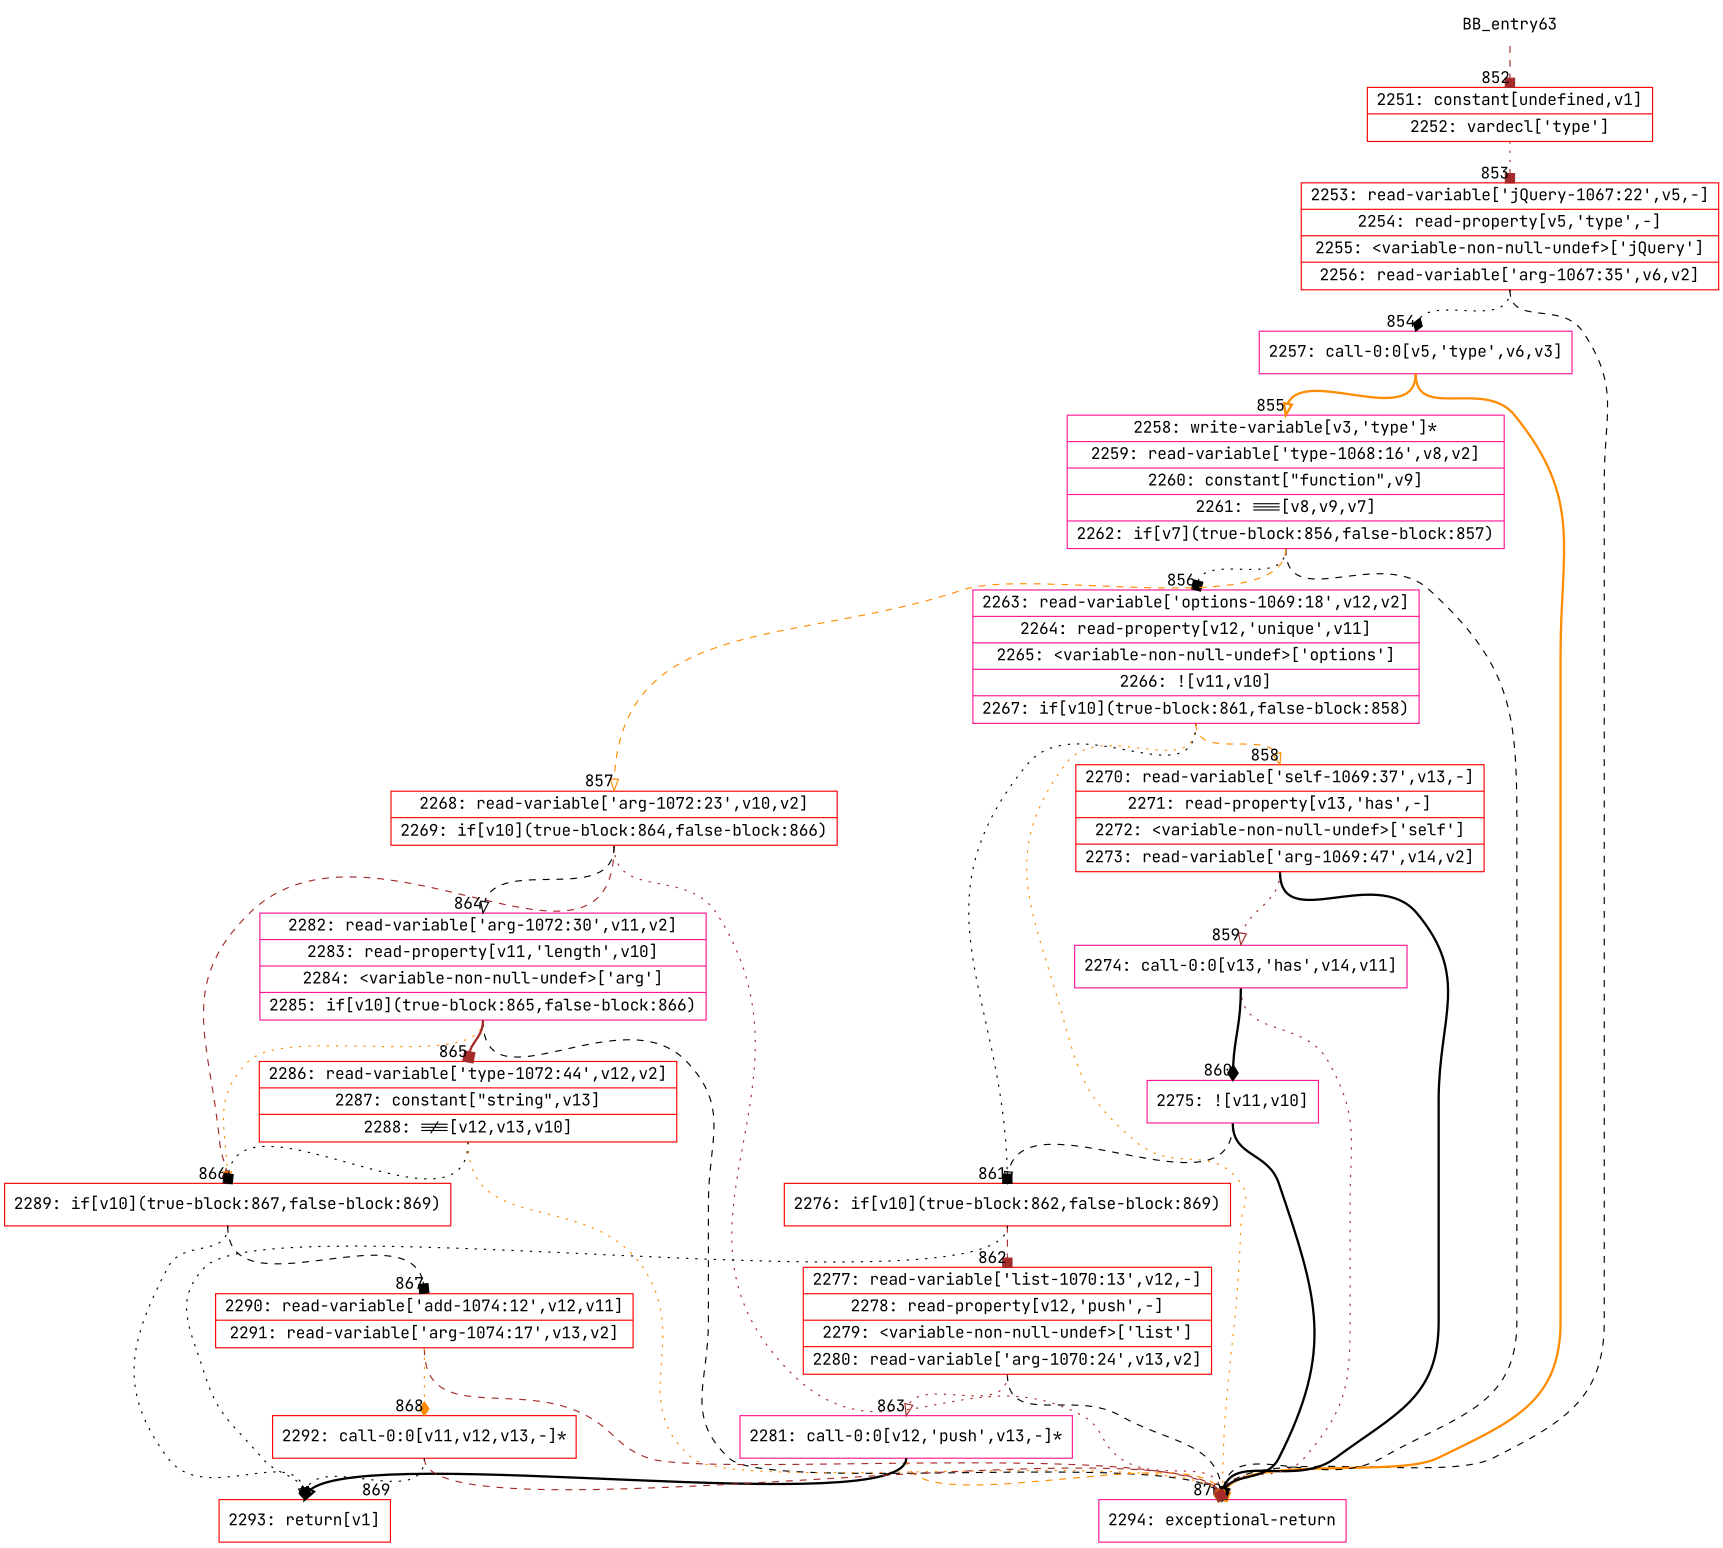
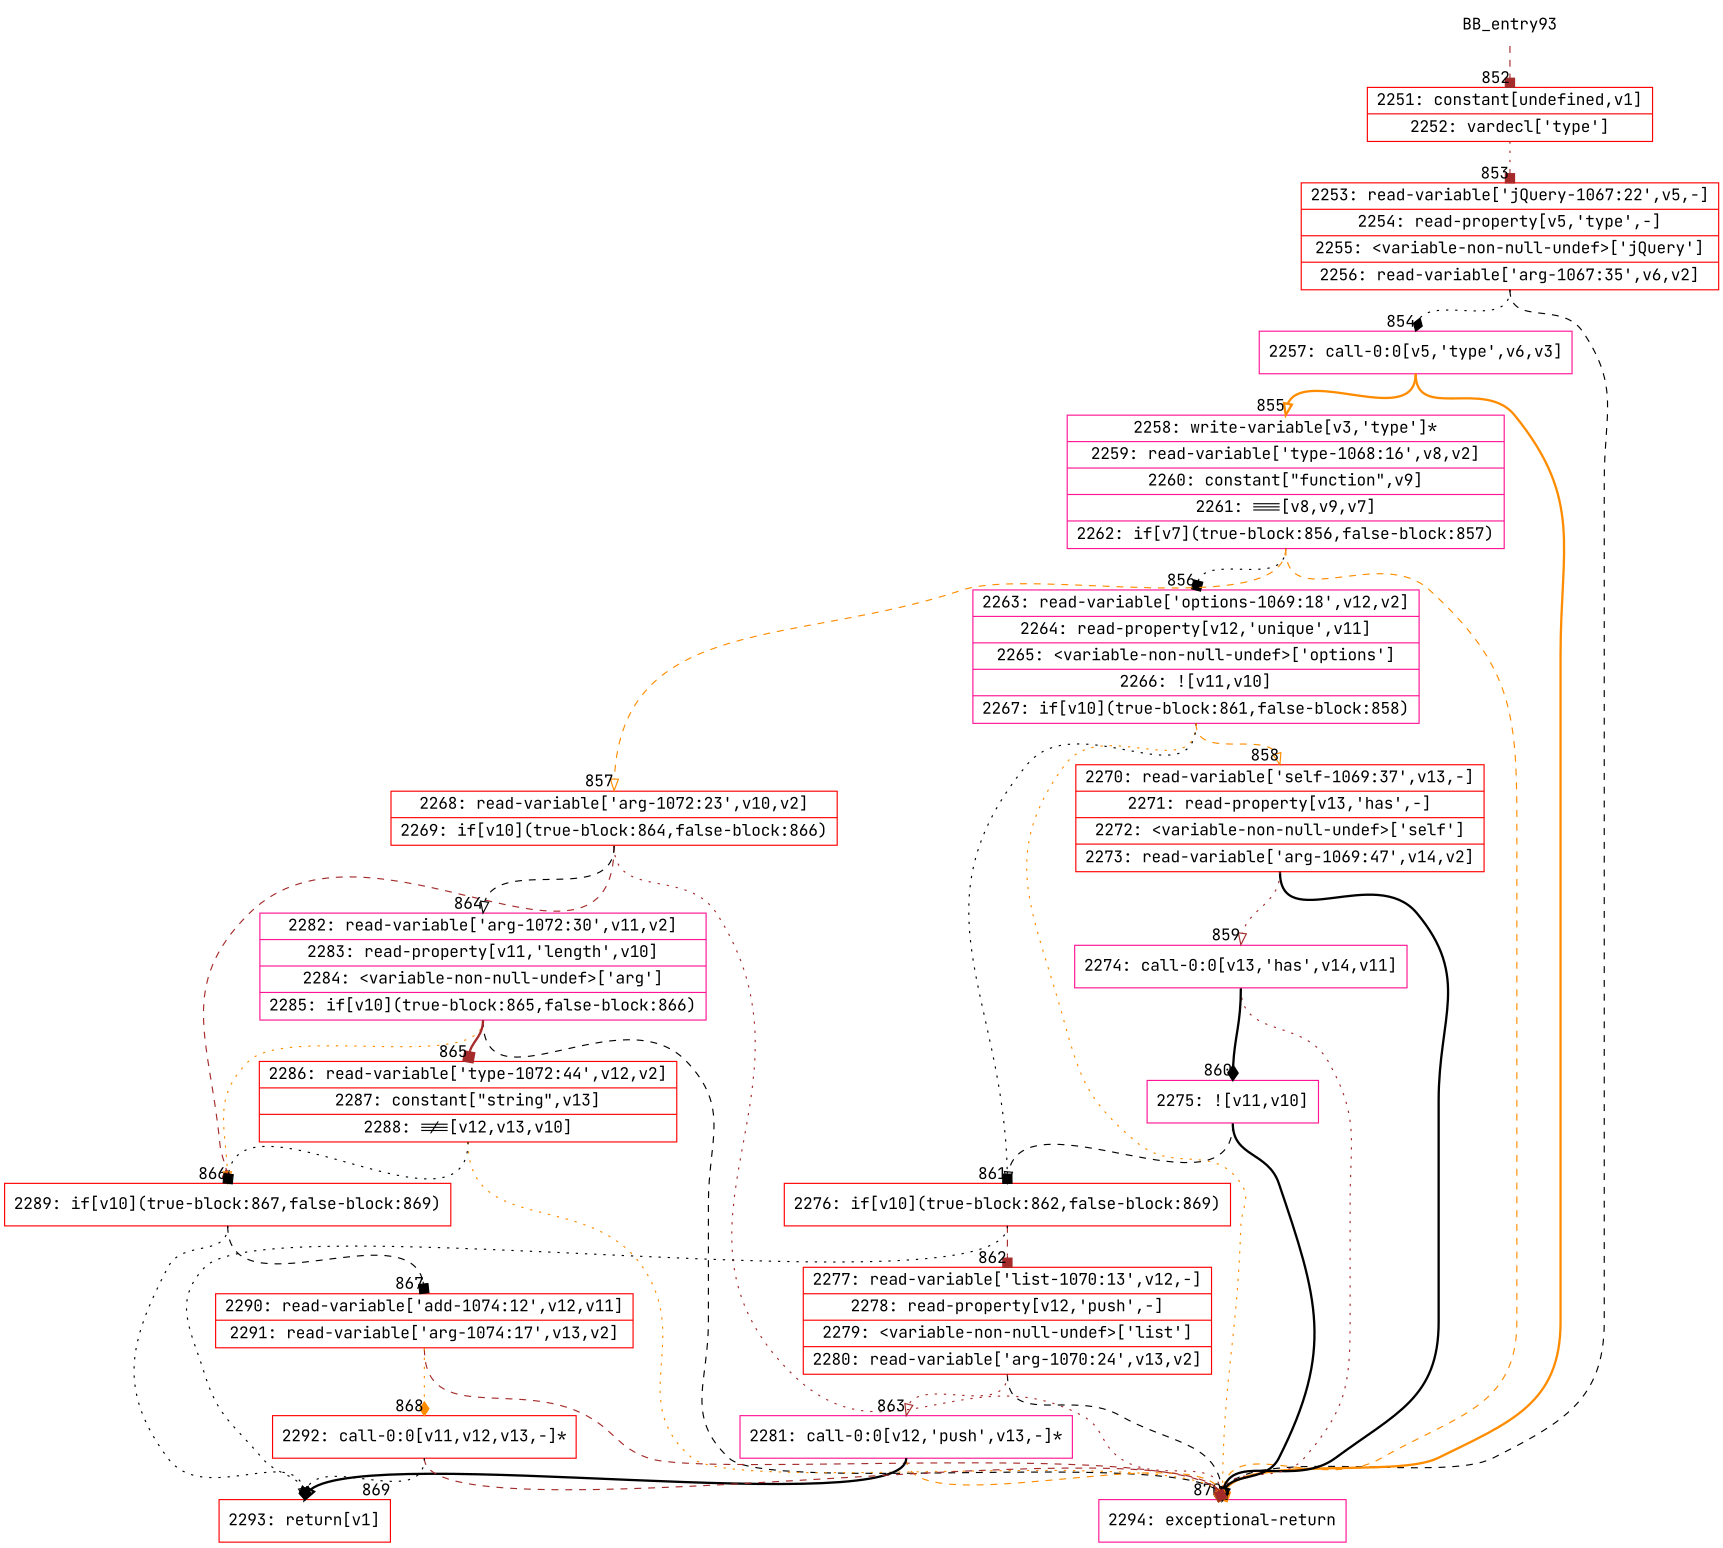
  digraph {
    fontname="JetBrains Mono"
    rankdir=TD
    node [color=red fontname="JetBrains Mono" shape=record]
    edge [arrowhead=box color=black fontname="JetBrains Mono" headport=n style=dotted tailport=s]
-   BB_entry63 [color=deeppink shape=none]
+   BB_entry63 [color=deeppink shape=none label=BB_entry93]
    n2 [label="{2251: constant[undefined,v1]|2252: vardecl['type']}"]
    n3 [label="{2253: read-variable['jQuery-1067:22',v5,-]|2254: read-property[v5,'type',-]|2255: \<variable-non-null-undef\>['jQuery']|2256: read-variable['arg-1067:35',v6,v2]}"]
    n4 [color=deeppink label="{2257: call-0:0[v5,'type',v6,v3]}"]
    n5 [color=deeppink label="{2294: exceptional-return}"]
    n6 [color=deeppink label="{2258: write-variable[v3,'type']*|2259: read-variable['type-1068:16',v8,v2]|2260: constant[\"function\",v9]|2261: ===[v8,v9,v7]|2262: if[v7](true-block:856,false-block:857)}"]
    n7 [color=deeppink label="{2263: read-variable['options-1069:18',v12,v2]|2264: read-property[v12,'unique',v11]|2265: \<variable-non-null-undef\>['options']|2266: ![v11,v10]|2267: if[v10](true-block:861,false-block:858)}"]
    n8 [label="{2268: read-variable['arg-1072:23',v10,v2]|2269: if[v10](true-block:864,false-block:866)}"]
    n9 [label="{2276: if[v10](true-block:862,false-block:869)}"]
    n10 [label="{2270: read-variable['self-1069:37',v13,-]|2271: read-property[v13,'has',-]|2272: \<variable-non-null-undef\>['self']|2273: read-variable['arg-1069:47',v14,v2]}"]
    n11 [label="{2289: if[v10](true-block:867,false-block:869)}"]
    n12 [color=deeppink label="{2282: read-variable['arg-1072:30',v11,v2]|2283: read-property[v11,'length',v10]|2284: \<variable-non-null-undef\>['arg']|2285: if[v10](true-block:865,false-block:866)}"]
    n13 [label="{2277: read-variable['list-1070:13',v12,-]|2278: read-property[v12,'push',-]|2279: \<variable-non-null-undef\>['list']|2280: read-variable['arg-1070:24',v13,v2]}"]
    n14 [label="{2293: return[v1]}"]
    n15 [color=deeppink label="{2274: call-0:0[v13,'has',v14,v11]}"]
    n16 [label="{2290: read-variable['add-1074:12',v12,v11]|2291: read-variable['arg-1074:17',v13,v2]}"]
    n17 [label="{2286: read-variable['type-1072:44',v12,v2]|2287: constant[\"string\",v13]|2288: !==[v12,v13,v10]}"]
    n18 [color=deeppink label="{2281: call-0:0[v12,'push',v13,-]*}"]
    n19 [color=deeppink label="{2275: ![v11,v10]}"]
    n20 [label="{2292: call-0:0[v11,v12,v13,-]*}"]
    BB_entry63 -> n2 [color=brown headlabel="    852" style=dashed]
    n2 -> n3 [color=brown headlabel="      853"]
    n3 -> n4 [arrowhead=diamond headlabel="      854"]
    n3 -> n5 [arrowhead=diamond headlabel="      870" style=dashed]
    n4 -> n5 [color=darkorange style=bold]
    n4 -> n6 [arrowhead=onormal color=darkorange headlabel="      855" style=bold]
-   n6 -> n5 [arrowhead=diamond style=dashed]
+   n6 -> n5 [arrowhead=diamond color=darkorange style=dashed]
    n6 -> n7 [headlabel="      856"]
    n6 -> n8 [arrowhead=onormal color=darkorange headlabel="      857" style=dashed]
    n7 -> n5 [arrowhead=diamond color=darkorange]
    n7 -> n9 [headlabel="      861"]
    n7 -> n10 [arrowhead=onormal color=darkorange headlabel="      858" style=dashed]
    n8 -> n5 [color=brown]
    n8 -> n11 [arrowhead=diamond color=brown headlabel="      866" style=dashed]
    n8 -> n12 [arrowhead=onormal headlabel="      864" style=dashed]
    n9 -> n13 [color=brown headlabel="      862" style=dashed]
    n9 -> n14 [arrowhead=onormal headlabel="      869"]
    n10 -> n5 [arrowhead=diamond style=bold]
    n10 -> n15 [arrowhead=onormal color=brown headlabel="      859"]
    n11 -> n14 [arrowhead=diamond]
    n11 -> n16 [headlabel="      867" style=dashed]
    n12 -> n5 [style=dashed]
    n12 -> n11 [arrowhead=onormal color=darkorange]
    n12 -> n17 [color=brown headlabel="      865" style=bold]
    n13 -> n5 [style=dashed]
    n13 -> n18 [arrowhead=onormal color=brown headlabel="      863"]
    n15 -> n5 [arrowhead=onormal color=brown]
    n15 -> n19 [arrowhead=diamond headlabel="      860" style=bold]
    n16 -> n5 [arrowhead=diamond color=brown style=dashed]
    n16 -> n20 [arrowhead=diamond color=darkorange headlabel="      868"]
    n17 -> n5 [color=darkorange]
    n17 -> n11
    n18 -> n5 [color=darkorange style=dashed]
    n18 -> n14 [arrowhead=onormal style=bold]
    n19 -> n5 [arrowhead=onormal style=bold]
    n19 -> n9 [arrowhead=onormal style=dashed]
    n20 -> n5 [color=brown style=dashed]
    n20 -> n14 [arrowhead=diamond]
  }
